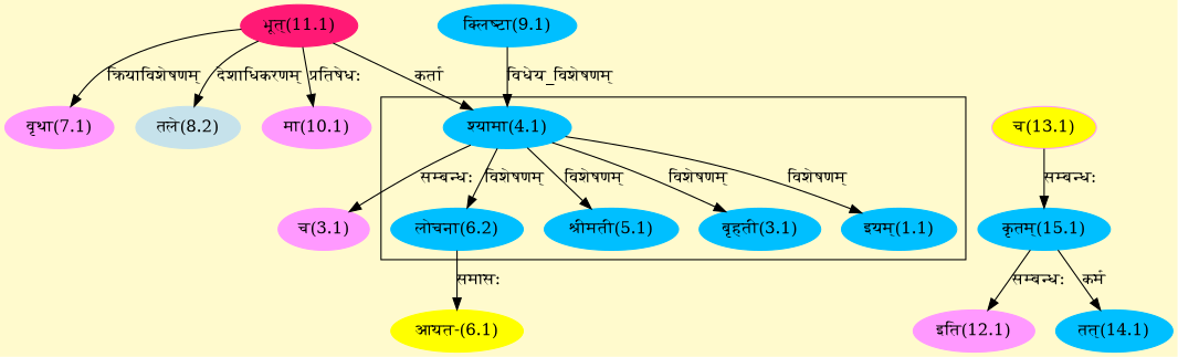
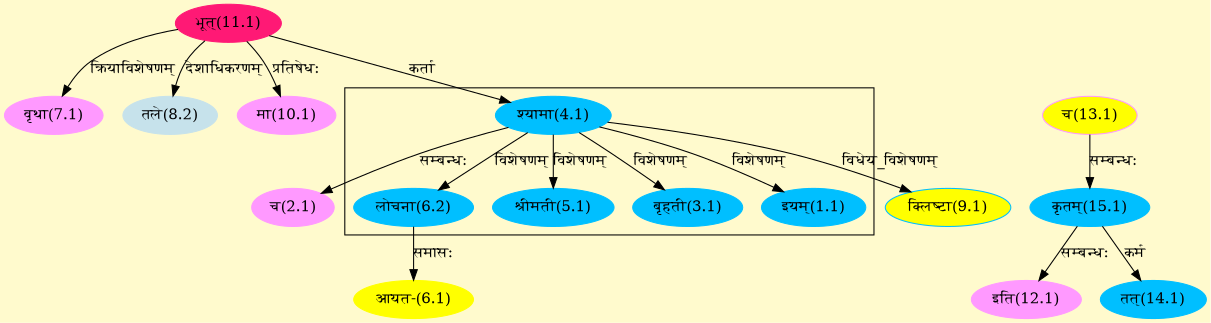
  digraph {
    bgcolor=lemonchiffon1
    compound=true
    rankdir=BT
    node [color="#00BFFF" style=filled]
    edge [dir=back]
    n1 [label="इयम्(1.1)"]
    n2 [label="श्यामा(4.1)"]
    n3 [label="बृहती(3.1)"]
    n4 [label="श्रीमती(5.1)"]
    n5 [label="लोचना(6.2)"]
    n6 [color="#FF1975" label="भूत्(11.1)"]
-   n7 [color="#FF99FF" label="च(3.1)"]
+   n7 [color="#FF99FF" label="च(2.1)"]
    n8 [color="#FFFF00" label="आयत-(6.1)"]
    n9 [color="#FF99FF" label="वृथा(7.1)"]
    n10 [color="#C6E2EB" label="तले(8.2)"]
-   n11 [label="क्लिष्टा(9.1)"]
+   n11 [label="क्लिष्टा(9.1)" fillcolor="#FFFF00"]
    n12 [color="#FF99FF" label="मा(10.1)"]
    n13 [color="#FF99FF" label="इति(12.1)"]
    n14 [label="कृतम्(15.1)"]
    n15 [color="#FF99FF" fillcolor="#FFFF00" label="च(13.1)"]
    n16 [label="तत्(14.1)"]
    subgraph cluster_1 {
      n1
      n2
      n3
      n4
      n5
    }
    n1 -> n2 [label="विशेषणम्"]
    n2 -> n6 [label="कर्ता"]
    n3 -> n2 [label="विशेषणम्"]
    n4 -> n2 [label="विशेषणम्"]
    n5 -> n2 [label="विशेषणम्"]
    n7 -> n2 [label="सम्बन्धः"]
    n8 -> n5 [label="समासः"]
    n9 -> n6 [label="क्रियाविशेषणम्"]
    n10 -> n6 [label="देशाधिकरणम्"]
-   n2 -> n11 [label="विधेय_विशेषणम्"]
+   n11 -> n2 [label="विधेय_विशेषणम्"]
    n12 -> n6 [label="प्रतिषेधः"]
    n13 -> n14 [label="सम्बन्धः"]
    n14 -> n15 [label="सम्बन्धः"]
    n16 -> n14 [label="कर्म"]
  }
